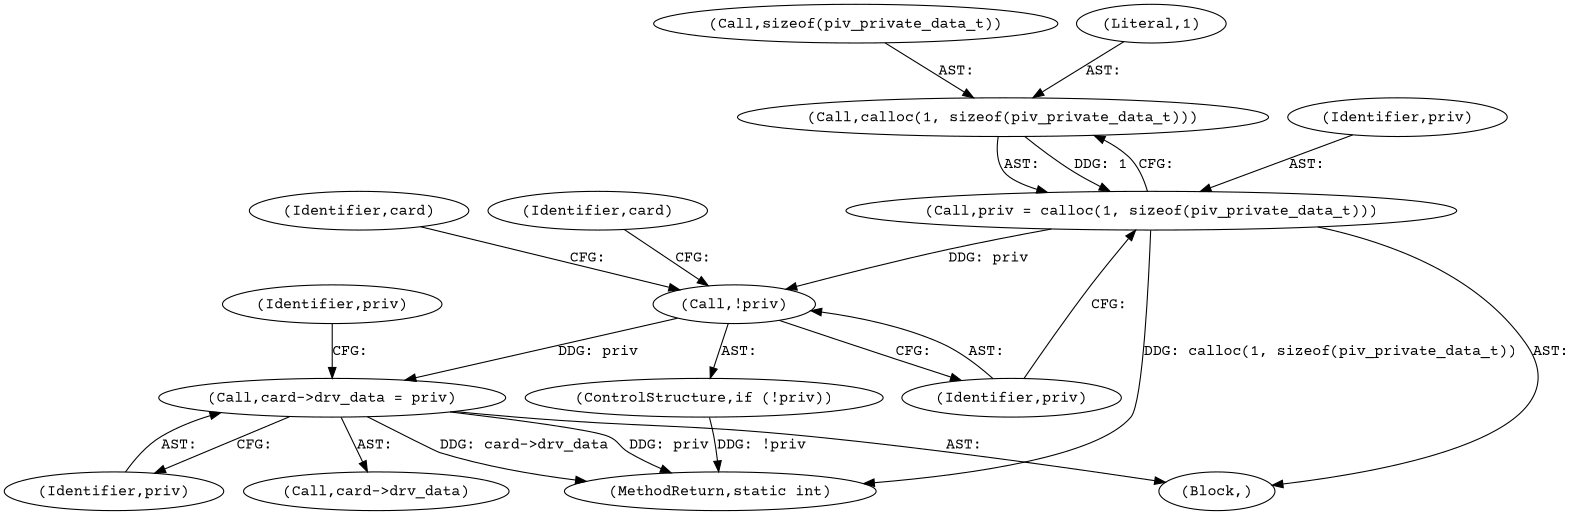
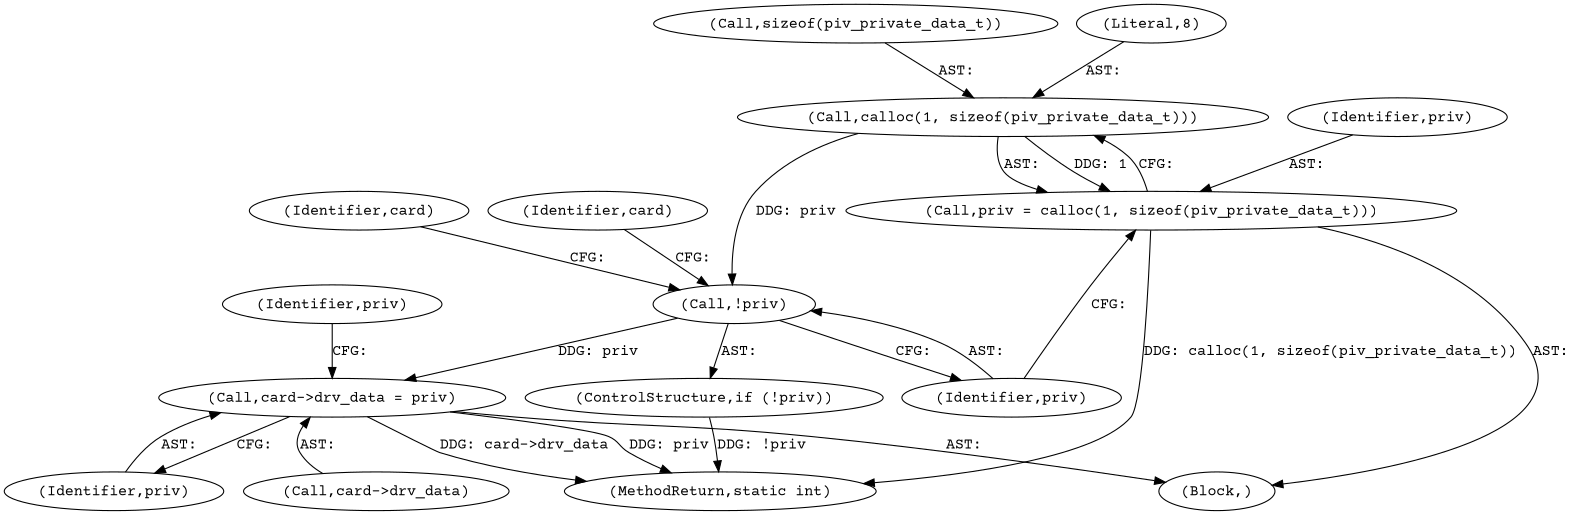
  digraph {
    fontname="Courier Prime"
    node [fontname="Courier Prime"]
    edge [fontname="Courier Prime"]
    n1 [label="(Call,calloc(1, sizeof(piv_private_data_t)))"]
    n2 [label="(Call,priv = calloc(1, sizeof(piv_private_data_t)))"]
    n3 [label="(Call,!priv)"]
    n4 [label="(MethodReturn,static int)"]
    n5 [label="(Block,)"]
    n6 [label="(Call,sizeof(piv_private_data_t))"]
    n7 [label="(Call,card->drv_data = priv)"]
    n8 [label="(ControlStructure,if (!priv))"]
    n9 [label="(Identifier,priv)"]
    n10 [label="(Identifier,priv)"]
    n11 [label="(Call,card->drv_data)"]
    n12 [label="(Identifier,card)"]
    n13 [label="(Identifier,priv)"]
-   n14 [label="(Literal,1)"]
+   n14 [label="(Literal,8)"]
    n15 [label="(Identifier,priv)"]
    n16 [label="(Identifier,card)"]
    n1 -> n2 [label="AST: "]
    n1 -> n2 [label="DDG: 1"]
    n2 -> n1 [label="CFG: "]
-   n2 -> n3 [label="DDG: priv"]
+   n1 -> n3 [label="DDG: priv"]
    n2 -> n4 [label="DDG: calloc(1, sizeof(piv_private_data_t))"]
    n2 -> n5 [label="AST: "]
    n3 -> n7 [label="DDG: priv"]
    n3 -> n8 [label="AST: "]
    n3 -> n9 [label="CFG: "]
    n6 -> n1 [label="AST: "]
    n7 -> n4 [label="DDG: card->drv_data"]
    n7 -> n4 [label="DDG: priv"]
    n7 -> n5 [label="AST: "]
    n7 -> n10 [label="CFG: "]
    n8 -> n4 [label="DDG: !priv"]
    n9 -> n2 [label="CFG: "]
    n9 -> n3 [label="AST: "]
    n10 -> n7 [label="AST: "]
-   n7 -> n11 [label="AST: "]
+   n11 -> n7 [label="AST: "]
    n12 -> n3 [label="CFG: "]
    n13 -> n2 [label="AST: "]
    n14 -> n1 [label="AST: "]
    n15 -> n7 [label="CFG: "]
    n16 -> n3 [label="CFG: "]
  }
